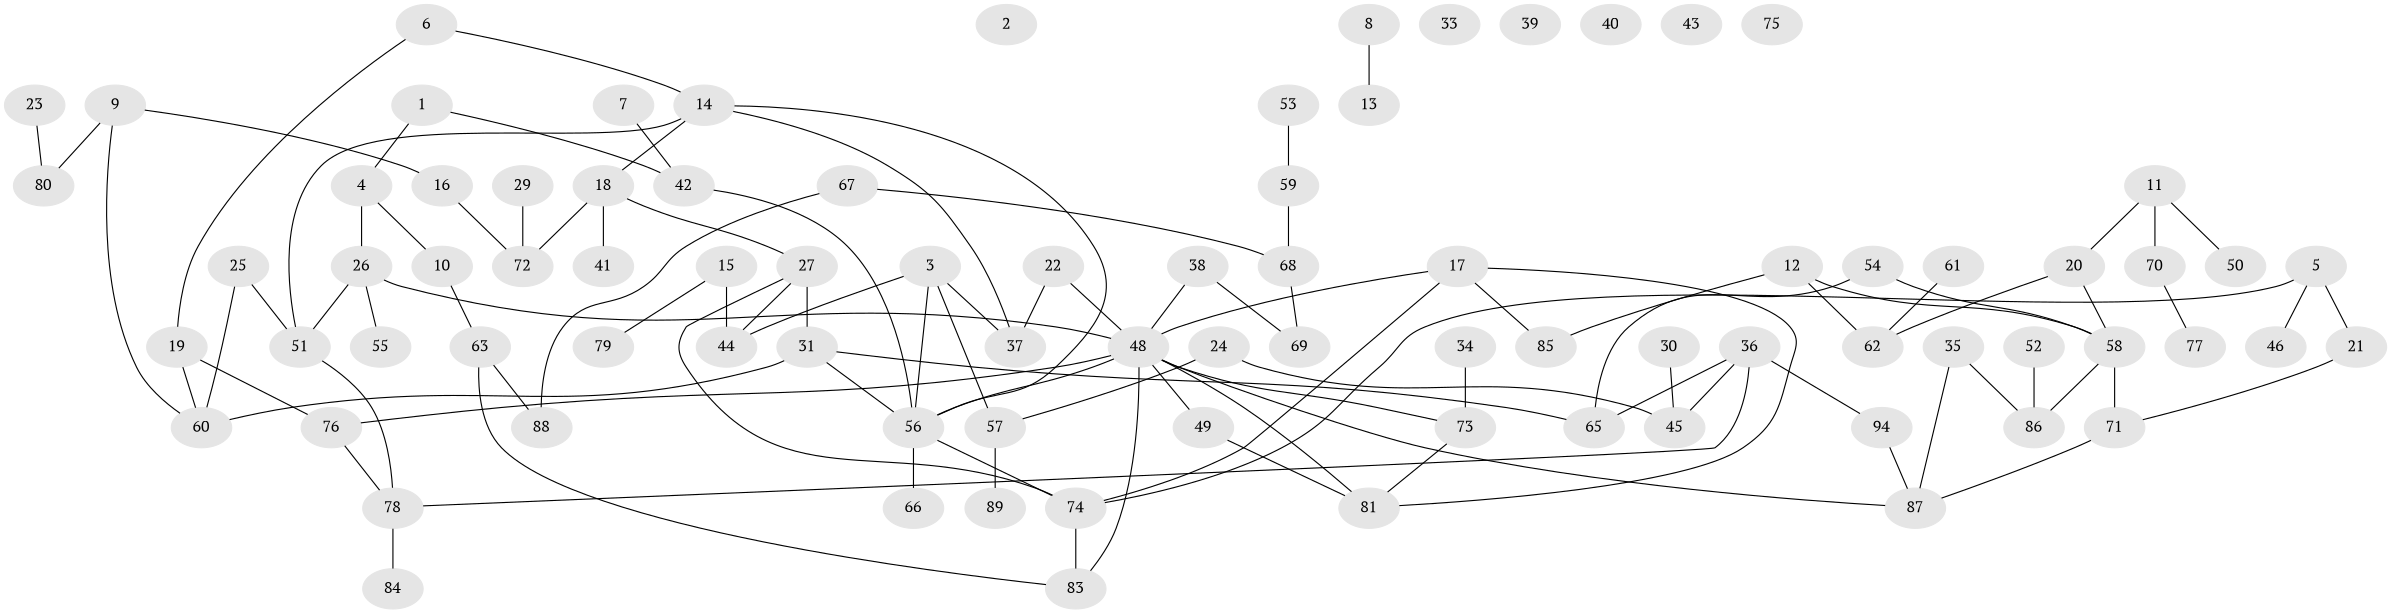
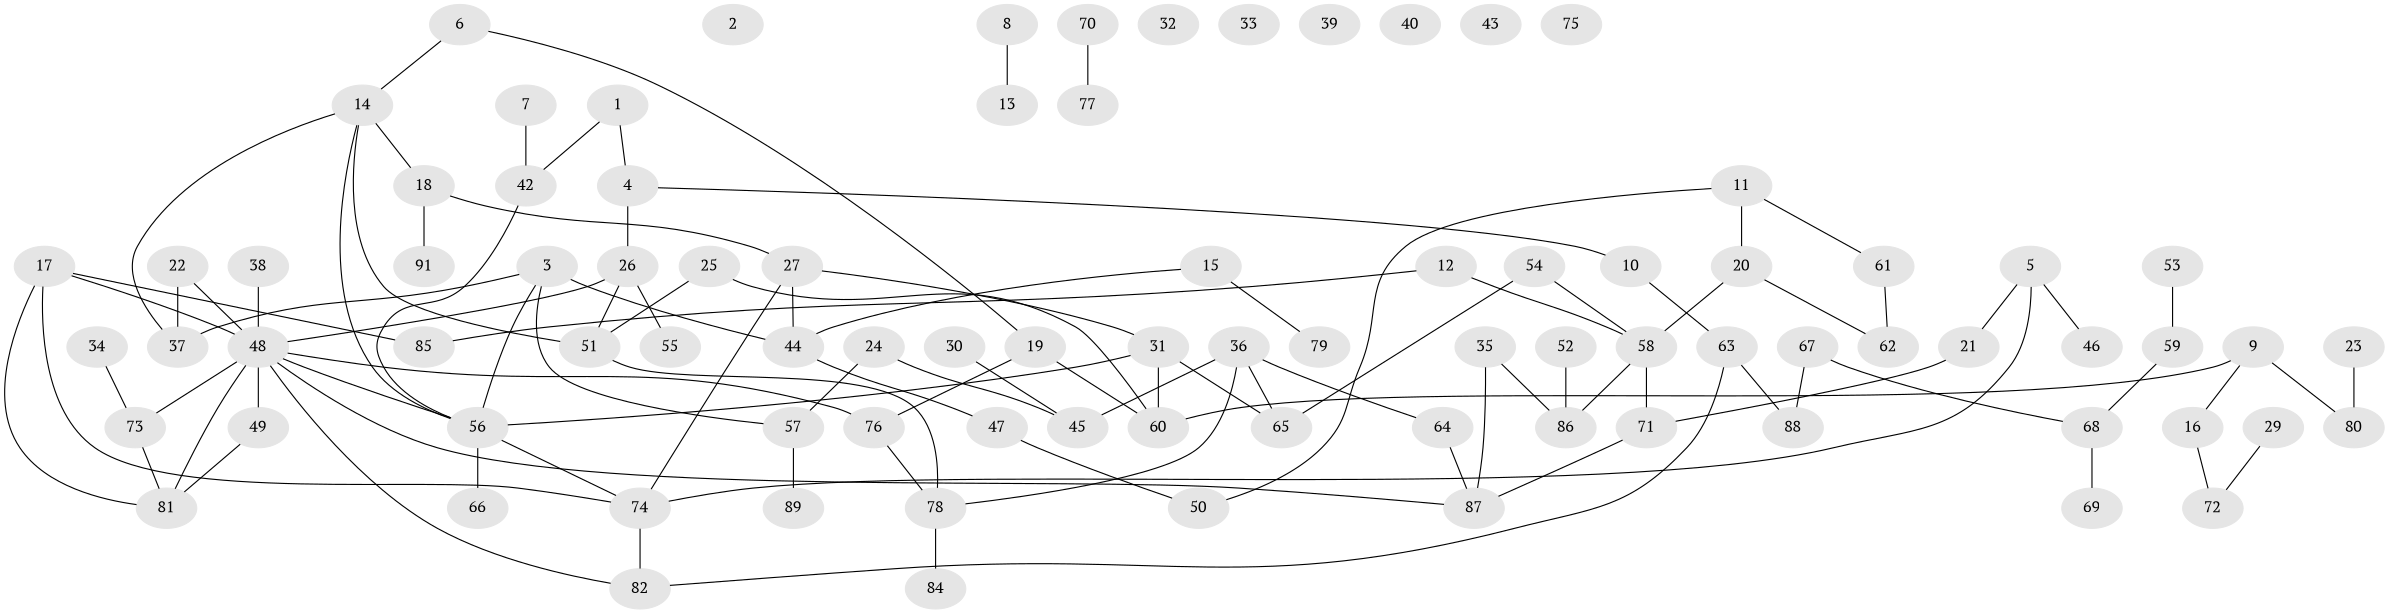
  graph {
    fontname="PT Serif"
    node [color=gray90 fontname="PT Serif" style=filled]
    edge [fontname="PT Serif"]
    1
    4
    42
    10
    26
    56
    2
    3
    37
    44
    57
+   47
    74
    66
    89
    63
    51
    48
    55
    5
    21
    46
    71
-   82 [label=83]
+   82
    6
    14
    19
    18
    60
    76
    7
    8
    13
    9
    16
    80
    72
    88
    11
    20
    50
    70
    58
    62
    77
    12
    85
    86
    27
-   41
+   41 [label=91]
    78
    15
    79
    17
    81
    73
    87
    49
    31
    22
    23
    24
    45
    25
    65
    34
    29
    30
+   32
    33
    35
    36
-   64 [label=94]
+   64
    84
    38
    69
    39
    40
    43
    52
    53
    59
    68
    54
    61
    67
    75
    1 -- 4
    1 -- 42
    4 -- 10
    4 -- 26
    42 -- 56
    10 -- 63
    26 -- 51
    26 -- 48
    26 -- 55
    56 -- 74
    56 -- 66
    3 -- 56
    3 -- 37
    3 -- 44
    3 -- 57
+   44 -- 47
    57 -- 89
+   47 -- 50
    74 -- 82
    63 -- 82
    63 -- 88
    51 -- 78
    48 -- 56
    48 -- 82
    48 -- 76
    48 -- 81
    48 -- 73
    48 -- 87
    48 -- 49
    5 -- 74
    5 -- 21
    5 -- 46
    21 -- 71
    71 -- 87
    6 -- 14
    6 -- 19
    14 -- 56
    14 -- 37
    14 -- 51
    14 -- 18
    19 -- 60
    19 -- 76
-   18 -- 72
    18 -- 27
    18 -- 41
    76 -- 78
    7 -- 42
    8 -- 13
    9 -- 60
    9 -- 16
    9 -- 80
    16 -- 72
    11 -- 20
    11 -- 50
-   11 -- 70
+   11 -- 61
    20 -- 58
    20 -- 62
    70 -- 77
    58 -- 71
    58 -- 86
    12 -- 58
-   12 -- 62
    12 -- 85
    27 -- 44
    27 -- 74
    27 -- 31
    78 -- 84
    15 -- 44
    15 -- 79
    17 -- 74
    17 -- 48
    17 -- 85
    17 -- 81
    73 -- 81
    49 -- 81
    31 -- 56
    31 -- 60
    31 -- 65
    22 -- 37
    22 -- 48
    23 -- 80
    24 -- 57
    24 -- 45
    25 -- 51
    25 -- 60
    34 -- 73
    29 -- 72
    30 -- 45
    35 -- 86
    35 -- 87
    36 -- 78
    36 -- 45
    36 -- 65
    36 -- 64
    64 -- 87
    38 -- 48
-   38 -- 69
    52 -- 86
    53 -- 59
    59 -- 68
    68 -- 69
    54 -- 58
    54 -- 65
    61 -- 62
    67 -- 88
    67 -- 68
  }
